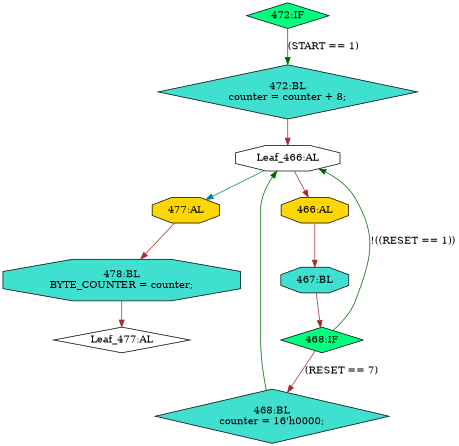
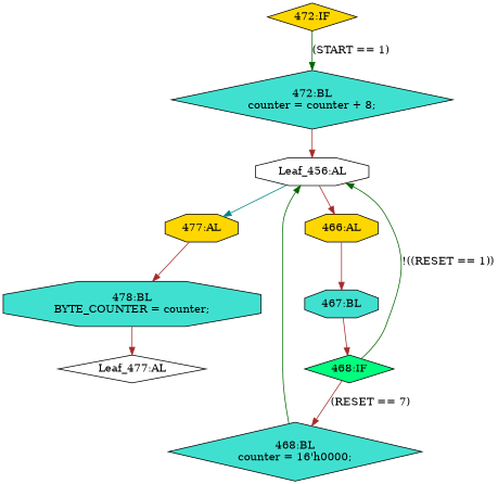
  strict digraph {
    node [fillcolor=turquoise shape=diamond statements="[]" style=filled typ=Block]
    edge [color=brown cond="[]" lineno=None]
-   n1 [ast="<pyverilog.vparser.ast.IfStatement object at 0x7f2e1350b6d0>" fillcolor=springgreen label="472:IF" typ=IfStatement]
+   n1 [ast="<pyverilog.vparser.ast.IfStatement object at 0x7f2e1350b6d0>" fillcolor=gold label="472:IF" typ=IfStatement]
    n2 [ast="<pyverilog.vparser.ast.Block object at 0x7f2e1350b710>" label="472:BL\ncounter = counter + 8;" statements="[<pyverilog.vparser.ast.BlockingSubstitution object at 0x7f2e1350b8d0>]"]
-   n3 [def_var="['counter']" label="Leaf_466:AL" shape=octagon fillcolor="" statements="" style="" typ=""]
+   n3 [def_var="['counter']" label="Leaf_456:AL" shape=octagon fillcolor="" statements="" style="" typ=""]
    n4 [ast="<pyverilog.vparser.ast.Always object at 0x7f2e1350b9d0>" clk_sens=False fillcolor=gold label="477:AL" sens="['CLK']" shape=octagon typ=Always use_var="['counter']"]
    n5 [ast="<pyverilog.vparser.ast.Always object at 0x7f2e1350b2d0>" clk_sens=False fillcolor=gold label="466:AL" sens="['CLK', 'RESET']" shape=octagon typ=Always use_var="['RESET', 'START', 'counter']"]
    n6 [ast="<pyverilog.vparser.ast.Block object at 0x7f2e1350b3d0>" label="468:BL\ncounter = 16'h0000;" statements="[<pyverilog.vparser.ast.BlockingSubstitution object at 0x7f2e1350b510>]"]
    n7 [ast="<pyverilog.vparser.ast.Block object at 0x7f2e1350ba90>" label="478:BL\nBYTE_COUNTER = counter;" shape=octagon statements="[<pyverilog.vparser.ast.BlockingSubstitution object at 0x7f2e1350bad0>]"]
    n8 [ast="<pyverilog.vparser.ast.Block object at 0x7f2e1350b290>" label="467:BL" shape=octagon]
    n9 [ast="<pyverilog.vparser.ast.IfStatement object at 0x7f2e1350b590>" fillcolor=springgreen label="468:IF" typ=IfStatement]
    n10 [def_var="['BYTE_COUNTER']" label="Leaf_477:AL" fillcolor="" statements="" style="" typ=""]
    n1 -> n2 [color=darkgreen cond="['START']" label="(START == 1)" lineno=472]
    n2 -> n3
    n3 -> n4 [color=teal cond="" lineno=""]
    n3 -> n5 [cond="" lineno=""]
    n4 -> n7
    n5 -> n8
    n6 -> n3 [color=darkgreen]
    n7 -> n10
    n8 -> n9
    n9 -> n3 [color=darkgreen cond="['RESET']" label="!((RESET == 1))" lineno=468]
    n9 -> n6 [cond="['RESET']" label="(RESET == 7)" lineno=468]
  }
